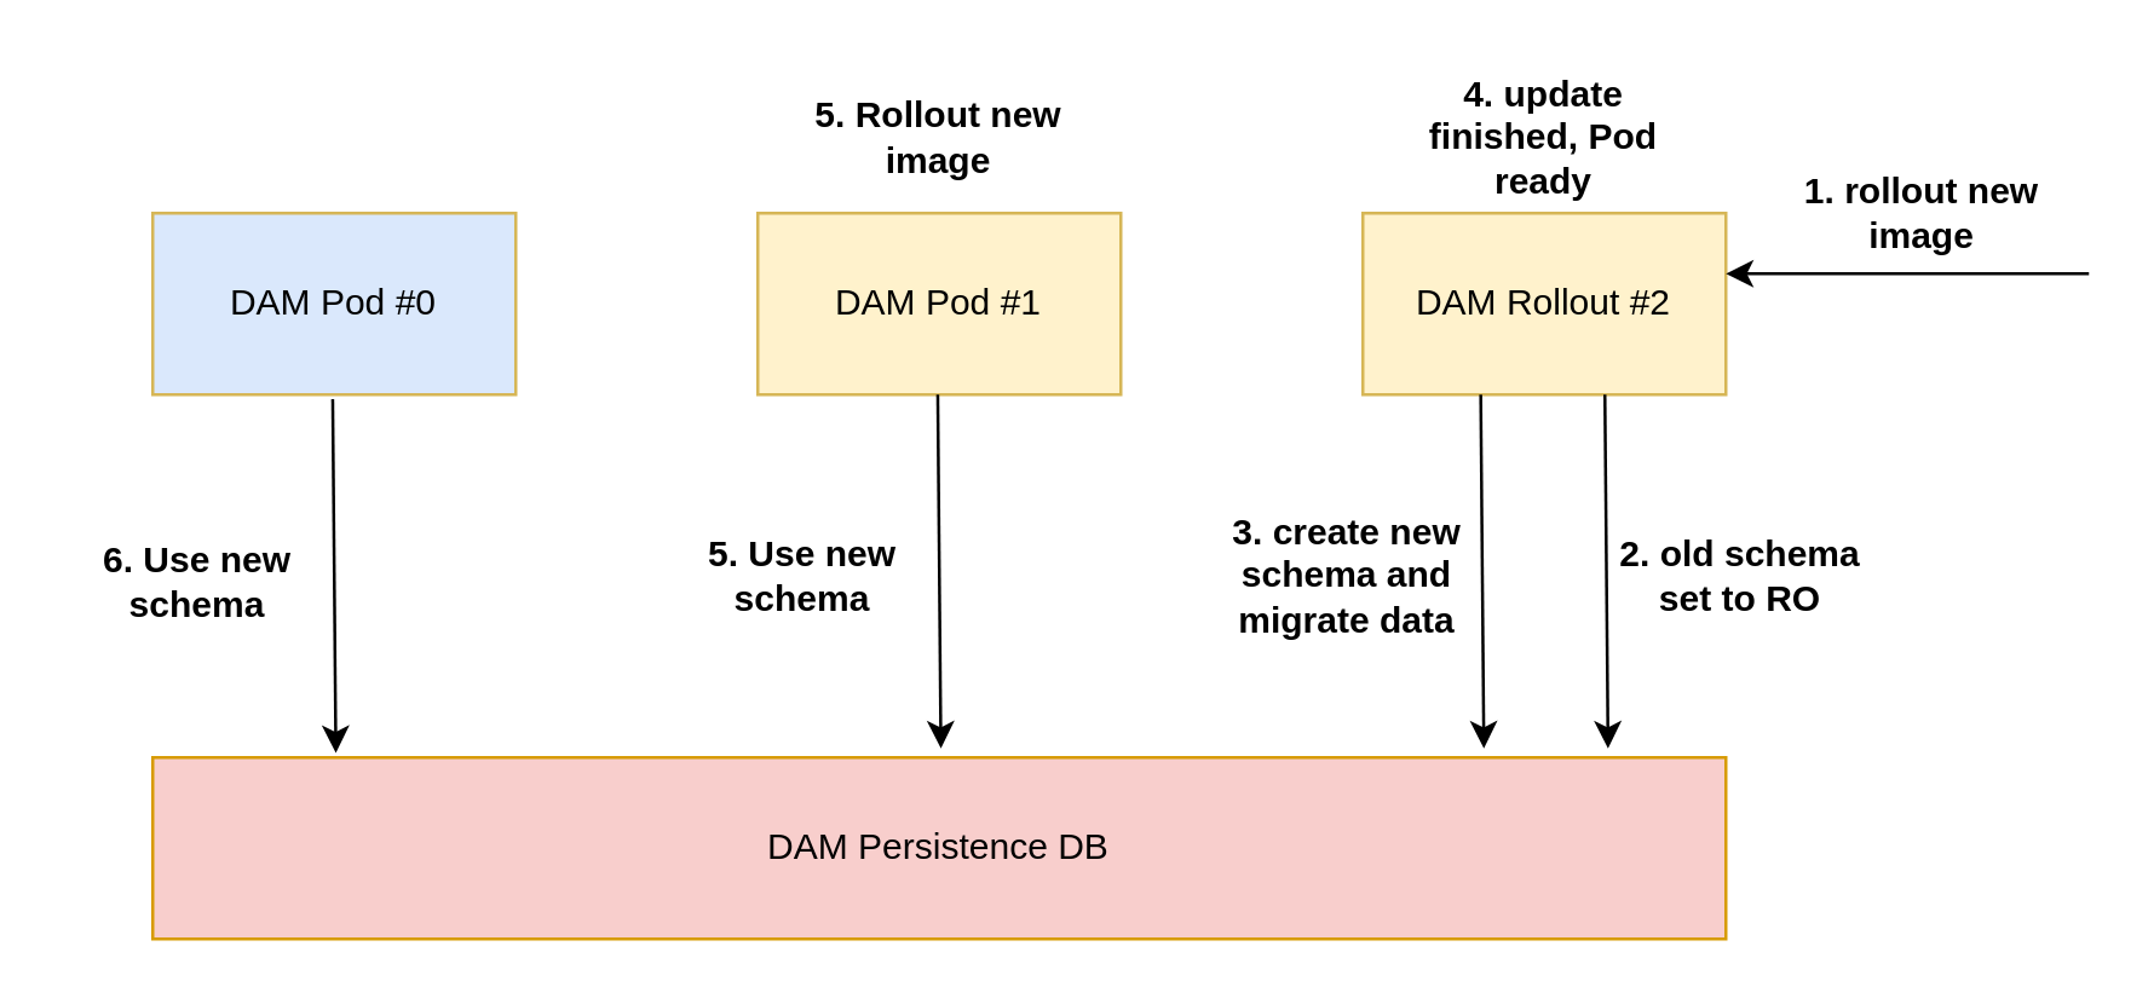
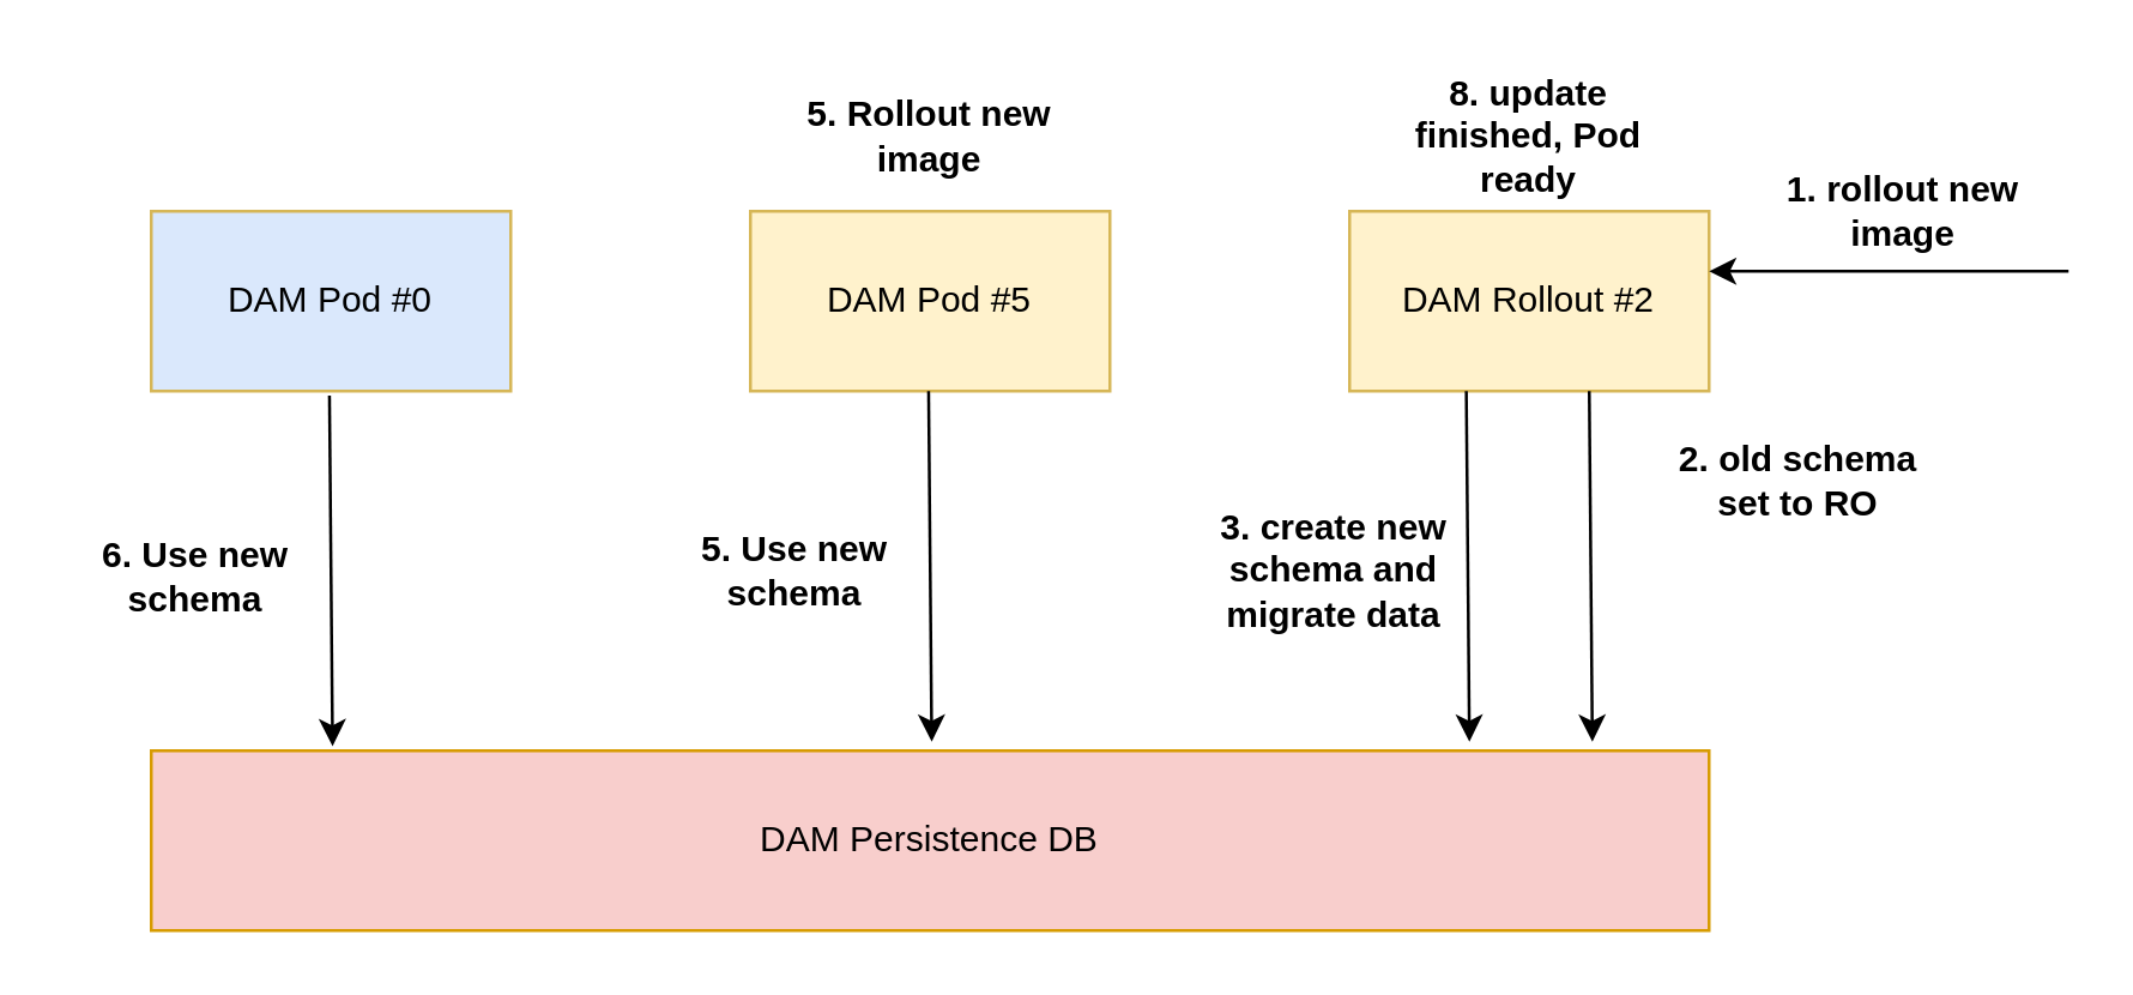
  <mxCell id="0" />
  <mxCell id="1" parent="0" />
  <mxCell id="2" value="DAM Pod #0" style="rounded=0;whiteSpace=wrap;html=1;fillColor=#dae8fc;strokeColor=#d6b656;" vertex="1" parent="1"><mxGeometry x="50" y="70" width="120" height="60" as="geometry" /></mxCell>
- <mxCell id="3" value="DAM Pod #1" style="rounded=0;whiteSpace=wrap;html=1;fillColor=#fff2cc;strokeColor=#d6b656;" vertex="1" parent="1"><mxGeometry x="250" y="70" width="120" height="60" as="geometry" /></mxCell>
+ <mxCell id="3" value="DAM Pod #5" style="rounded=0;whiteSpace=wrap;html=1;fillColor=#fff2cc;strokeColor=#d6b656;" vertex="1" parent="1"><mxGeometry x="250" y="70" width="120" height="60" as="geometry" /></mxCell>
  <mxCell id="4" value="DAM Rollout #2" style="rounded=0;whiteSpace=wrap;html=1;fillColor=#fff2cc;strokeColor=#d6b656;" vertex="1" parent="1"><mxGeometry x="450" y="70" width="120" height="60" as="geometry" /></mxCell>
  <mxCell id="5" value="DAM Persistence DB" style="rounded=0;whiteSpace=wrap;html=1;fillColor=#f8cecc;strokeColor=#d79b00;" vertex="1" parent="1"><mxGeometry x="50" y="250" width="520" height="60" as="geometry" /></mxCell>
  <mxCell id="6" value="" style="endArrow=classic;html=1;" edge="1" parent="1"><mxGeometry width="50" height="50" relative="1" as="geometry"><mxPoint x="690" y="90" as="sourcePoint" /><mxPoint x="570" y="90" as="targetPoint" /></mxGeometry></mxCell>
  <mxCell id="7" value="1. rollout new image" style="text;html=1;strokeColor=none;fillColor=none;align=center;verticalAlign=middle;whiteSpace=wrap;rounded=0;fontStyle=1" vertex="1" parent="1"><mxGeometry x="590" y="50" width="90" height="40" as="geometry" /></mxCell>
- <mxCell id="8" value="2. old schema set to RO" style="text;html=1;strokeColor=none;fillColor=none;align=center;verticalAlign=middle;whiteSpace=wrap;rounded=0;fontStyle=1" vertex="1" parent="1"><mxGeometry x="530" y="170" width="90" height="40" as="geometry" /></mxCell>
+ <mxCell id="8" value="2. old schema set to RO" style="text;html=1;strokeColor=none;fillColor=none;align=center;verticalAlign=middle;whiteSpace=wrap;rounded=0;fontStyle=1" vertex="1" parent="1"><mxGeometry x="555" y="140" width="90" height="40" as="geometry" /></mxCell>
  <mxCell id="9" value="" style="endArrow=classic;html=1;exitX=0.158;exitY=1.05;exitDx=0;exitDy=0;exitPerimeter=0;" edge="1" parent="1"><mxGeometry width="50" height="50" relative="1" as="geometry"><mxPoint x="530" y="130" as="sourcePoint" /><mxPoint x="531.04" y="247" as="targetPoint" /></mxGeometry></mxCell>
  <mxCell id="10" value="" style="endArrow=classic;html=1;exitX=0.158;exitY=1.05;exitDx=0;exitDy=0;exitPerimeter=0;" edge="1" parent="1"><mxGeometry width="50" height="50" relative="1" as="geometry"><mxPoint x="488.96" y="130" as="sourcePoint" /><mxPoint x="490" y="247" as="targetPoint" /></mxGeometry></mxCell>
  <mxCell id="11" value="3. create new schema and migrate data" style="text;html=1;strokeColor=none;fillColor=none;align=center;verticalAlign=middle;whiteSpace=wrap;rounded=0;fontStyle=1" vertex="1" parent="1"><mxGeometry x="400" y="165" width="90" height="50" as="geometry" /></mxCell>
- <mxCell id="12" value="4. update finished, Pod ready" style="text;html=1;strokeColor=none;fillColor=none;align=center;verticalAlign=middle;whiteSpace=wrap;rounded=0;fontStyle=1" vertex="1" parent="1"><mxGeometry x="465" y="20" width="90" height="50" as="geometry" /></mxCell>
+ <mxCell id="12" value="8. update finished, Pod ready" style="text;html=1;strokeColor=none;fillColor=none;align=center;verticalAlign=middle;whiteSpace=wrap;rounded=0;fontStyle=1" vertex="1" parent="1"><mxGeometry x="465" y="20" width="90" height="50" as="geometry" /></mxCell>
  <mxCell id="13" value="5. Rollout new image" style="text;html=1;strokeColor=none;fillColor=none;align=center;verticalAlign=middle;whiteSpace=wrap;rounded=0;fontStyle=1" vertex="1" parent="1"><mxGeometry x="265" y="20" width="90" height="50" as="geometry" /></mxCell>
  <mxCell id="14" value="" style="endArrow=classic;html=1;exitX=0.158;exitY=1.05;exitDx=0;exitDy=0;exitPerimeter=0;" edge="1" parent="1"><mxGeometry width="50" height="50" relative="1" as="geometry"><mxPoint x="309.48" y="130" as="sourcePoint" /><mxPoint x="310.52" y="247" as="targetPoint" /></mxGeometry></mxCell>
  <mxCell id="15" value="5. Use new schema" style="text;html=1;strokeColor=none;fillColor=none;align=center;verticalAlign=middle;whiteSpace=wrap;rounded=0;fontStyle=1" vertex="1" parent="1"><mxGeometry x="220" y="165" width="90" height="50" as="geometry" /></mxCell>
  <mxCell id="16" value="" style="endArrow=classic;html=1;exitX=0.158;exitY=1.05;exitDx=0;exitDy=0;exitPerimeter=0;" edge="1" parent="1"><mxGeometry width="50" height="50" relative="1" as="geometry"><mxPoint x="109.48" y="131.5" as="sourcePoint" /><mxPoint x="110.52" y="248.5" as="targetPoint" /></mxGeometry></mxCell>
  <mxCell id="17" value="6. Use new schema" style="text;html=1;strokeColor=none;fillColor=none;align=center;verticalAlign=middle;whiteSpace=wrap;rounded=0;fontStyle=1" vertex="1" parent="1"><mxGeometry x="20" y="166.5" width="90" height="50" as="geometry" /></mxCell>
